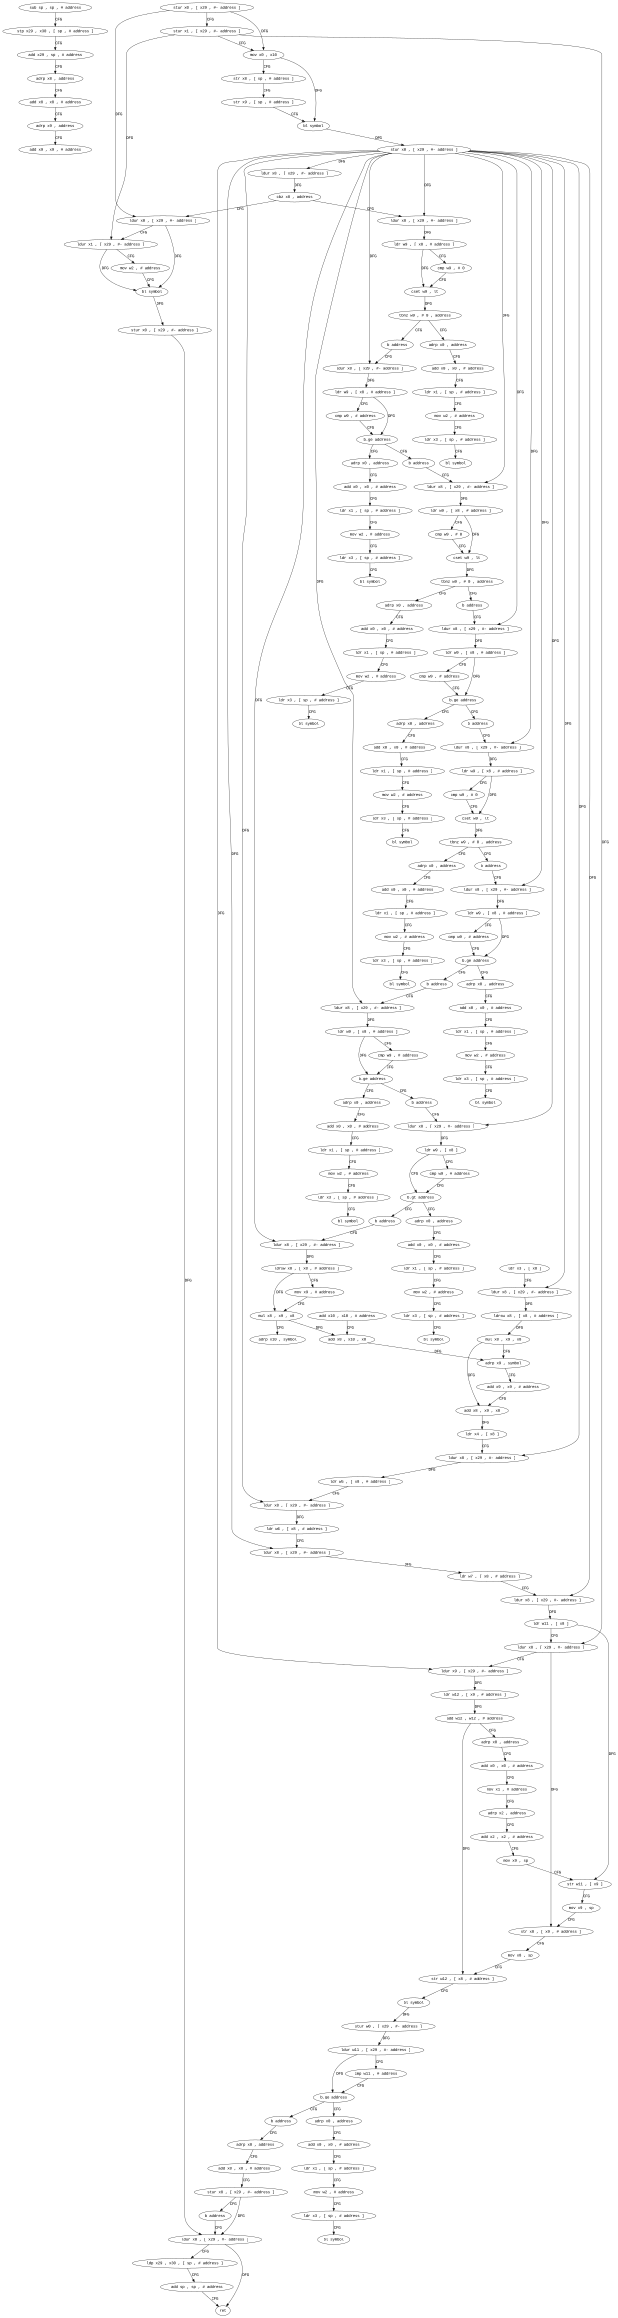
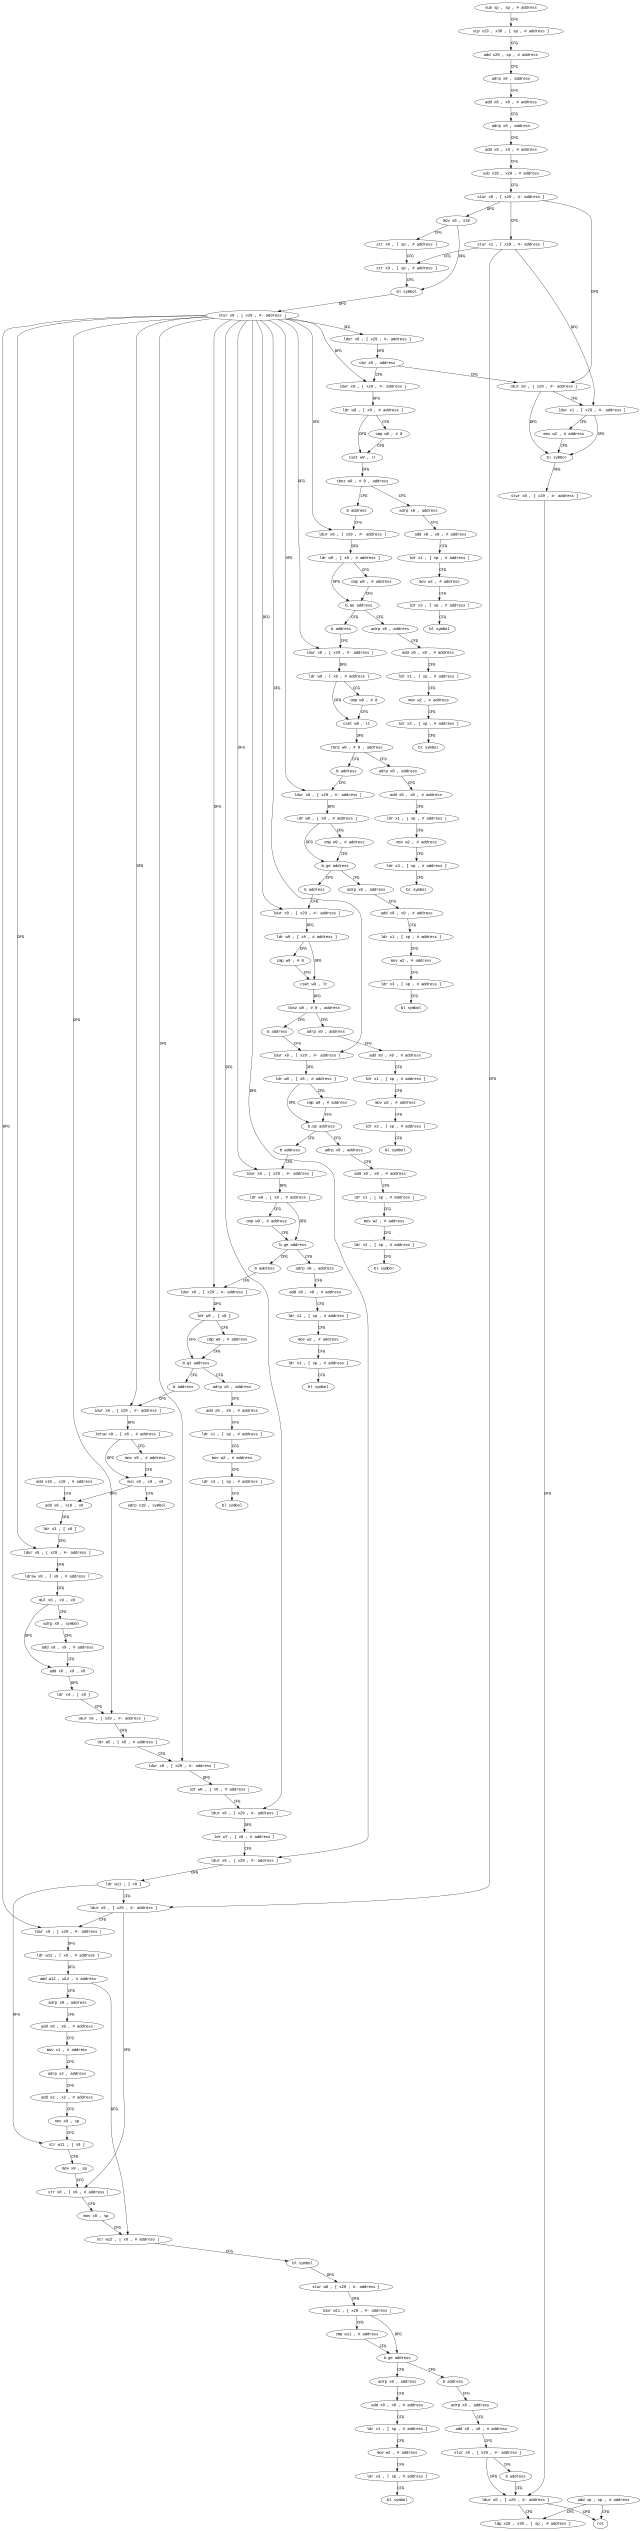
  digraph {
    fontname="Liberation Mono"
    node [fontname="Liberation Mono"]
    edge [fontname="Liberation Mono"]
    n1 [label="sub sp , sp , # address"]
    n2 [label="stp x29 , x30 , [ sp , # address ]"]
    n3 [label="add x29 , sp , # address"]
    n4 [label="adrp x8 , address"]
    n5 [label="add x8 , x8 , # address"]
    n6 [label="adrp x9 , address"]
    n7 [label="add x9 , x9 , # address"]
+   n8 [label="sub x10 , x29 , # address"]
    n9 [label="stur x0 , [ x29 , #- address ]"]
    n10 [label="stur x1 , [ x29 , #- address ]"]
    n11 [label="mov x0 , x10"]
    n12 [label="ldur x0 , [ x29 , #- address ]"]
    n13 [label="ldur x1 , [ x29 , #- address ]"]
    n14 [label="ldur x8 , [ x29 , #- address ]"]
    n15 [label="str x8 , [ sp , # address ]"]
    n16 [label="bl symbol"]
    n17 [label="bl symbol"]
    n18 [label="mov w2 , # address"]
    n19 [label="ldur x9 , [ x29 , #- address ]"]
    n20 [label="str x8 , [ x9 , # address ]"]
    n21 [label="str x9 , [ sp , # address ]"]
    n22 [label="stur x0 , [ x29 , #- address ]"]
    n23 [label="ldur x8 , [ x29 , #- address ]"]
    n24 [label="ldur x8 , [ x29 , #- address ]"]
    n25 [label="ldur x8 , [ x29 , #- address ]"]
    n26 [label="ldur x8 , [ x29 , #- address ]"]
    n27 [label="ldur x8 , [ x29 , #- address ]"]
    n28 [label="ldur x8 , [ x29 , #- address ]"]
    n29 [label="ldur x8 , [ x29 , #- address ]"]
    n30 [label="ldur x8 , [ x29 , #- address ]"]
    n31 [label="ldur x8 , [ x29 , #- address ]"]
    n32 [label="ldur x8 , [ x29 , #- address ]"]
    n33 [label="ldur x8 , [ x29 , #- address ]"]
    n34 [label="ldur x8 , [ x29 , #- address ]"]
    n35 [label="ldur x8 , [ x29 , #- address ]"]
    n36 [label="ldur x8 , [ x29 , #- address ]"]
    n37 [label="ldur x8 , [ x29 , #- address ]"]
    n38 [label="cbz x8 , address"]
    n39 [label="ldr w9 , [ x8 , # address ]"]
    n40 [label="ldr w9 , [ x8 , # address ]"]
    n41 [label="ldr w9 , [ x8 , # address ]"]
    n42 [label="ldr w9 , [ x8 , # address ]"]
    n43 [label="ldr w9 , [ x8 , # address ]"]
    n44 [label="ldr w9 , [ x8 , # address ]"]
    n45 [label="ldr w9 , [ x8 , # address ]"]
    n46 [label="ldr w9 , [ x8 ]"]
    n47 [label="ldrsw x8 , [ x8 , # address ]"]
    n48 [label="ldrsw x8 , [ x8 , # address ]"]
    n49 [label="ldr w5 , [ x8 , # address ]"]
    n50 [label="ldr w6 , [ x8 , # address ]"]
    n51 [label="ldr w7 , [ x8 , # address ]"]
    n52 [label="ldr w11 , [ x8 ]"]
    n53 [label="ldr w12 , [ x9 , # address ]"]
    n54 [label="stur x0 , [ x29 , #- address ]"]
    n55 [label="cmp w9 , # 0"]
    n56 [label="cset w9 , lt"]
    n57 [label="ldur x0 , [ x29 , #- address ]"]
    n58 [label="ldp x29 , x30 , [ sp , # address ]"]
    n59 [label=ret]
    n60 [label="add sp , sp , # address"]
    n61 [label="tbnz w9 , # 0 , address"]
    n62 [label="adrp x0 , address"]
    n63 [label="b address"]
    n64 [label="add x0 , x0 , # address"]
    n65 [label="ldr x1 , [ sp , # address ]"]
    n66 [label="mov w2 , # address"]
    n67 [label="ldr x3 , [ sp , # address ]"]
    n68 [label="bl symbol"]
    n69 [label="cmp w9 , # address"]
    n70 [label="b.ge address"]
    n71 [label="adrp x0 , address"]
    n72 [label="b address"]
    n73 [label="add x0 , x0 , # address"]
    n74 [label="ldr x1 , [ sp , # address ]"]
    n75 [label="mov w2 , # address"]
    n76 [label="ldr x3 , [ sp , # address ]"]
    n77 [label="bl symbol"]
    n78 [label="cmp w9 , # 0"]
    n79 [label="cset w9 , lt"]
    n80 [label="tbnz w9 , # 0 , address"]
    n81 [label="adrp x0 , address"]
    n82 [label="b address"]
    n83 [label="add x0 , x0 , # address"]
    n84 [label="ldr x1 , [ sp , # address ]"]
    n85 [label="mov w2 , # address"]
    n86 [label="ldr x3 , [ sp , # address ]"]
    n87 [label="bl symbol"]
    n88 [label="cmp w9 , # address"]
    n89 [label="b.ge address"]
    n90 [label="adrp x0 , address"]
    n91 [label="b address"]
    n92 [label="add x0 , x0 , # address"]
    n93 [label="ldr x1 , [ sp , # address ]"]
    n94 [label="mov w2 , # address"]
    n95 [label="ldr x3 , [ sp , # address ]"]
    n96 [label="bl symbol"]
    n97 [label="cmp w9 , # 0"]
    n98 [label="cset w9 , lt"]
    n99 [label="tbnz w9 , # 0 , address"]
    n100 [label="adrp x0 , address"]
    n101 [label="b address"]
    n102 [label="add x0 , x0 , # address"]
    n103 [label="ldr x1 , [ sp , # address ]"]
    n104 [label="mov w2 , # address"]
    n105 [label="ldr x3 , [ sp , # address ]"]
    n106 [label="bl symbol"]
    n107 [label="cmp w9 , # address"]
    n108 [label="b.ge address"]
    n109 [label="adrp x0 , address"]
    n110 [label="b address"]
    n111 [label="add x0 , x0 , # address"]
    n112 [label="ldr x1 , [ sp , # address ]"]
    n113 [label="mov w2 , # address"]
    n114 [label="ldr x3 , [ sp , # address ]"]
    n115 [label="bl symbol"]
    n116 [label="cmp w9 , # address"]
    n117 [label="b.ge address"]
    n118 [label="adrp x0 , address"]
    n119 [label="b address"]
    n120 [label="add x0 , x0 , # address"]
    n121 [label="ldr x1 , [ sp , # address ]"]
    n122 [label="mov w2 , # address"]
    n123 [label="ldr x3 , [ sp , # address ]"]
    n124 [label="bl symbol"]
    n125 [label="cmp w9 , # address"]
    n126 [label="b.gt address"]
    n127 [label="adrp x0 , address"]
    n128 [label="b address"]
    n129 [label="add x0 , x0 , # address"]
    n130 [label="ldr x1 , [ sp , # address ]"]
    n131 [label="mov w2 , # address"]
    n132 [label="ldr x3 , [ sp , # address ]"]
    n133 [label="bl symbol"]
    n134 [label="mov x9 , # address"]
    n135 [label="mul x8 , x9 , x8"]
    n136 [label="adrp x10 , symbol"]
    n137 [label="add x8 , x10 , x8"]
    n138 [label="ldr x3 , [ x8 ]"]
    n139 [label="add x10 , x10 , # address"]
    n140 [label="mul x8 , x9 , x8"]
    n141 [label="adrp x9 , symbol"]
    n142 [label="add x8 , x9 , x8"]
    n143 [label="add x9 , x9 , # address"]
    n144 [label="ldr x4 , [ x8 ]"]
    n145 [label="str w11 , [ x9 ]"]
    n146 [label="mov x9 , sp"]
    n147 [label="mov x8 , sp"]
    n148 [label="add w12 , w12 , # address"]
    n149 [label="adrp x0 , address"]
    n150 [label="str w12 , [ x8 , # address ]"]
    n151 [label="add x0 , x0 , # address"]
    n152 [label="bl symbol"]
    n153 [label="mov x1 , # address"]
    n154 [label="adrp x2 , address"]
    n155 [label="add x2 , x2 , # address"]
    n156 [label="mov x9 , sp"]
    n157 [label="stur w0 , [ x29 , #- address ]"]
    n158 [label="ldur w11 , [ x29 , #- address ]"]
    n159 [label="cmp w11 , # address"]
    n160 [label="b.ge address"]
    n161 [label="adrp x0 , address"]
    n162 [label="b address"]
    n163 [label="add x0 , x0 , # address"]
    n164 [label="adrp x8 , address"]
    n165 [label="ldr x1 , [ sp , # address ]"]
    n166 [label="add x8 , x8 , # address"]
    n167 [label="mov w2 , # address"]
    n168 [label="ldr x3 , [ sp , # address ]"]
    n169 [label="bl symbol"]
    n170 [label="stur x8 , [ x29 , #- address ]"]
    n171 [label="b address"]
    n1 -> n2 [label=CFG]
    n2 -> n3 [label=CFG]
    n3 -> n4 [label=CFG]
    n4 -> n5 [label=CFG]
    n5 -> n6 [label=CFG]
    n6 -> n7 [label=CFG]
+   n7 -> n8 [label=CFG]
+   n8 -> n9 [label=CFG]
    n9 -> n10 [label=CFG]
    n9 -> n11 [label=DFG]
    n9 -> n12 [label=DFG]
-   n10 -> n11 [label=CFG]
+   n10 -> n21 [label=CFG]
    n10 -> n13 [label=DFG]
    n10 -> n14 [label=DFG]
    n11 -> n15 [label=CFG]
    n11 -> n16 [label=DFG]
    n12 -> n13 [label=CFG]
    n12 -> n17 [label=DFG]
    n13 -> n17 [label=DFG]
    n13 -> n18 [label=CFG]
    n14 -> n19 [label=CFG]
    n14 -> n20 [label=DFG]
    n15 -> n21 [label=CFG]
    n16 -> n22 [label=DFG]
    n17 -> n54 [label=DFG]
    n18 -> n17 [label=CFG]
    n19 -> n53 [label=DFG]
    n20 -> n147 [label=CFG]
    n21 -> n16 [label=CFG]
    n22 -> n19 [label=DFG]
    n22 -> n23 [label=DFG]
    n22 -> n24 [label=DFG]
    n22 -> n25 [label=DFG]
    n22 -> n26 [label=DFG]
    n22 -> n27 [label=DFG]
    n22 -> n28 [label=DFG]
    n22 -> n29 [label=DFG]
    n22 -> n30 [label=DFG]
    n22 -> n31 [label=DFG]
    n22 -> n32 [label=DFG]
    n22 -> n33 [label=DFG]
    n22 -> n34 [label=DFG]
    n22 -> n35 [label=DFG]
    n22 -> n36 [label=DFG]
    n22 -> n37 [label=DFG]
    n23 -> n38 [label=DFG]
    n24 -> n39 [label=DFG]
    n25 -> n40 [label=DFG]
    n26 -> n41 [label=DFG]
    n27 -> n42 [label=DFG]
    n28 -> n43 [label=DFG]
    n29 -> n44 [label=DFG]
    n30 -> n45 [label=DFG]
    n31 -> n46 [label=DFG]
    n32 -> n47 [label=DFG]
    n33 -> n48 [label=DFG]
    n34 -> n49 [label=DFG]
    n35 -> n50 [label=DFG]
    n36 -> n51 [label=DFG]
    n37 -> n52 [label=DFG]
    n38 -> n12 [label=CFG]
    n38 -> n24 [label=CFG]
    n39 -> n55 [label=CFG]
    n39 -> n56 [label=DFG]
    n40 -> n69 [label=CFG]
    n40 -> n70 [label=DFG]
    n41 -> n78 [label=CFG]
    n41 -> n79 [label=DFG]
    n42 -> n88 [label=CFG]
    n42 -> n89 [label=DFG]
    n43 -> n97 [label=CFG]
    n43 -> n98 [label=DFG]
    n44 -> n107 [label=CFG]
    n44 -> n108 [label=DFG]
    n45 -> n116 [label=CFG]
    n45 -> n117 [label=DFG]
    n46 -> n125 [label=CFG]
    n46 -> n126 [label=CFG]
    n47 -> n134 [label=CFG]
    n47 -> n135 [label=DFG]
    n48 -> n140 [label=DFG]
    n49 -> n35 [label=CFG]
    n50 -> n36 [label=CFG]
    n51 -> n37 [label=CFG]
    n52 -> n14 [label=CFG]
    n52 -> n145 [label=DFG]
    n53 -> n148 [label=DFG]
    n54 -> n57 [label=DFG]
    n55 -> n56 [label=CFG]
    n56 -> n61 [label=DFG]
    n57 -> n58 [label=CFG]
    n57 -> n59 [label=DFG]
-   n58 -> n60 [label=CFG]
+   n60 -> n58 [label=CFG]
    n60 -> n59 [label=CFG]
    n61 -> n62 [label=CFG]
    n61 -> n63 [label=CFG]
    n62 -> n64 [label=CFG]
    n63 -> n25 [label=CFG]
    n64 -> n65 [label=CFG]
    n65 -> n66 [label=CFG]
    n66 -> n67 [label=CFG]
    n67 -> n68 [label=CFG]
    n69 -> n70 [label=CFG]
    n70 -> n71 [label=CFG]
    n70 -> n72 [label=CFG]
    n71 -> n73 [label=CFG]
    n72 -> n26 [label=CFG]
    n73 -> n74 [label=CFG]
    n74 -> n75 [label=CFG]
    n75 -> n76 [label=CFG]
    n76 -> n77 [label=CFG]
    n78 -> n79 [label=CFG]
    n79 -> n80 [label=DFG]
    n80 -> n81 [label=CFG]
    n80 -> n82 [label=CFG]
    n81 -> n83 [label=CFG]
    n82 -> n27 [label=CFG]
    n83 -> n84 [label=CFG]
    n84 -> n85 [label=CFG]
    n85 -> n86 [label=CFG]
    n86 -> n87 [label=CFG]
    n88 -> n89 [label=CFG]
    n89 -> n90 [label=CFG]
    n89 -> n91 [label=CFG]
    n90 -> n92 [label=CFG]
    n91 -> n28 [label=CFG]
    n92 -> n93 [label=CFG]
    n93 -> n94 [label=CFG]
    n94 -> n95 [label=CFG]
    n95 -> n96 [label=CFG]
    n97 -> n98 [label=CFG]
    n98 -> n99 [label=DFG]
    n99 -> n100 [label=CFG]
    n99 -> n101 [label=CFG]
    n100 -> n102 [label=CFG]
    n101 -> n29 [label=CFG]
    n102 -> n103 [label=CFG]
    n103 -> n104 [label=CFG]
    n104 -> n105 [label=CFG]
    n105 -> n106 [label=CFG]
    n107 -> n108 [label=CFG]
    n108 -> n109 [label=CFG]
    n108 -> n110 [label=CFG]
    n109 -> n111 [label=CFG]
    n110 -> n30 [label=CFG]
    n111 -> n112 [label=CFG]
    n112 -> n113 [label=CFG]
    n113 -> n114 [label=CFG]
    n114 -> n115 [label=CFG]
    n116 -> n117 [label=CFG]
    n117 -> n118 [label=CFG]
    n117 -> n119 [label=CFG]
    n118 -> n120 [label=CFG]
    n119 -> n31 [label=CFG]
    n120 -> n121 [label=CFG]
    n121 -> n122 [label=CFG]
    n122 -> n123 [label=CFG]
    n123 -> n124 [label=CFG]
    n125 -> n126 [label=CFG]
    n126 -> n127 [label=CFG]
    n126 -> n128 [label=CFG]
    n127 -> n129 [label=CFG]
    n128 -> n32 [label=CFG]
    n129 -> n130 [label=CFG]
    n130 -> n131 [label=CFG]
    n131 -> n132 [label=CFG]
    n132 -> n133 [label=CFG]
    n134 -> n135 [label=CFG]
    n135 -> n136 [label=CFG]
    n135 -> n137 [label=DFG]
-   n137 -> n141 [label=DFG]
+   n137 -> n138 [label=DFG]
    n138 -> n33 [label=CFG]
    n139 -> n137 [label=CFG]
    n140 -> n141 [label=CFG]
    n140 -> n142 [label=DFG]
    n141 -> n143 [label=CFG]
    n142 -> n144 [label=DFG]
    n143 -> n142 [label=CFG]
    n144 -> n34 [label=CFG]
    n145 -> n146 [label=CFG]
    n146 -> n20 [label=CFG]
    n147 -> n150 [label=CFG]
    n148 -> n149 [label=CFG]
    n148 -> n150 [label=DFG]
    n149 -> n151 [label=CFG]
    n150 -> n152 [label=CFG]
    n151 -> n153 [label=CFG]
    n152 -> n157 [label=DFG]
    n153 -> n154 [label=CFG]
    n154 -> n155 [label=CFG]
    n155 -> n156 [label=CFG]
    n156 -> n145 [label=CFG]
    n157 -> n158 [label=DFG]
    n158 -> n159 [label=CFG]
    n158 -> n160 [label=DFG]
    n159 -> n160 [label=CFG]
    n160 -> n161 [label=CFG]
    n160 -> n162 [label=CFG]
    n161 -> n163 [label=CFG]
    n162 -> n164 [label=CFG]
    n163 -> n165 [label=CFG]
    n164 -> n166 [label=CFG]
    n165 -> n167 [label=CFG]
    n166 -> n170 [label=CFG]
    n167 -> n168 [label=CFG]
    n168 -> n169 [label=CFG]
    n170 -> n57 [label=DFG]
    n170 -> n171 [label=CFG]
    n171 -> n57 [label=CFG]
  }
